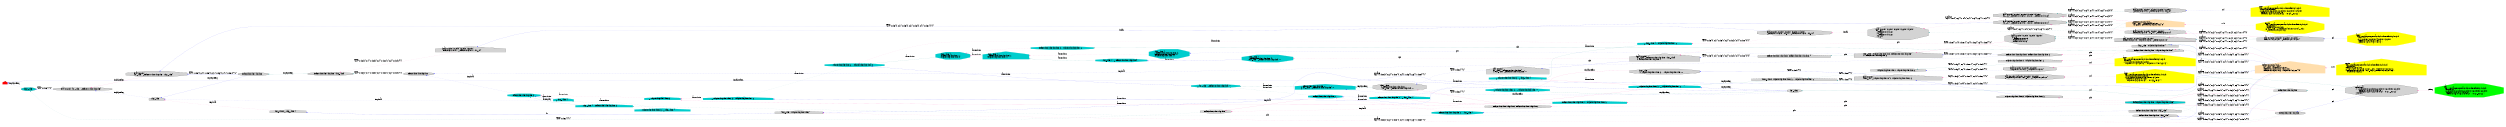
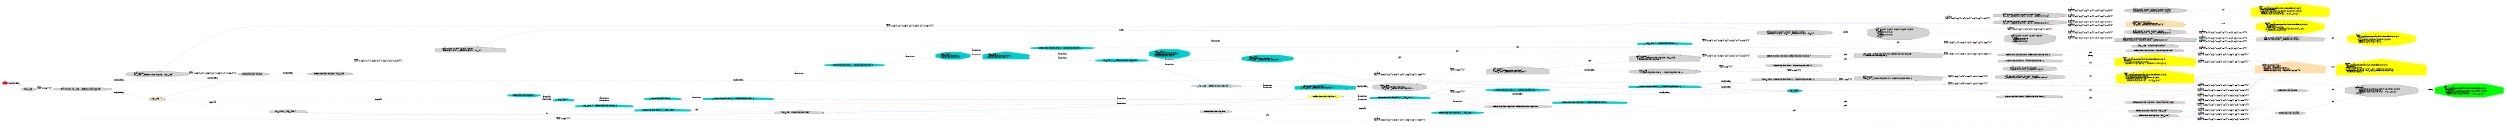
  digraph {
    rankdir=LR
    node [shape=octagon style=filled]
    edge [color=deeppink dir=back style=dotted]
    n1 [color=red label="[]" shape=house]
-   n2 [label="sk_P ≠ sk_P2\l"]
-   n3 [label="sk_P2 = sk_P\l" fillcolor=cyan3]
+   n2 [label="sk_P ≠ sk_P2\l" fillcolor=cyan3]
+   n3 [label="sk_P2 = sk_P\l"]
    n4 [label="negated_goal\l  ¬ (∀ A/159:point B/160:point P/161:point P1/162:point P2/163:point.\l        ((Reflect P1/162 P/161 A/159 B/160) ⇒\l         ((Reflect P2/163 P1/162 A/159 B/160) ⇒ (P/161 = P2/163))))\l  # skolems: [].\l"]
    n5 [label="forall (X0:point). [X0 = sk_P ∨ ¬ReflectL X0 sk_P1 sk_A sk_B]\l"]
    n6 [label="ReflectL sk_P2 sk_P1 sk_A sk_B\l"]
    n7 [color=green label="goal\l  [file \"../resultat/geocoq_extract/zf/Ch10_line_reflexivity/l10_5.zf\" \l   \"zf_stmt_128\"]\l  ∀ A/159:point B/160:point P/161:point P1/162:point P2/163:point.\l    ((Reflect P1/162 P/161 A/159 B/160) ⇒\l     ((Reflect P2/163 P1/162 A/159 B/160) ⇒ (P/161 = P2/163))).\l"]
-   n8 [label="sk_A ≠ sk_B\l" shape=house]
+   n8 [label="sk_A ≠ sk_B\l" shape=house fillcolor=navajowhite]
    n9 [label="forall (X0:point).\l[X0 = sk_P ∨ ¬ReflectL X0 sk_P1 sk_A sk_B ∨ sk_A = sk_B]\l"]
-   n10 [color=cyan3 label="⟦ReflectL sk_P2 sk_P1 sk_A sk_B⟧/2\l"]
+   n10 [color=cyan3 label="⟦ReflectL sk_P2 sk_P1 sk_A sk_B⟧/2\l" fillcolor=yellow]
    n11 [label="ReflectL sk_P2 sk_P1 sk_A sk_B ← ⟦ReflectL sk_P2 sk_P1 sk_A sk_B⟧/2\l"]
    n12 [color=cyan3 label="¬⟦sk_A = sk_B⟧/4\l" shape=house]
    n13 [label="sk_A ≠ sk_B ← ¬⟦sk_A = sk_B⟧/4\l" shape=house]
    n14 [label="ReflectL sk_P sk_P1 sk_A sk_B\l"]
    n15 [label="forall (X0:point) (X1:point) (X2:point) (X3:point) (X4:point).\l[¬ReflectL X1 X4 X3 X2 ∨ X0 = X1 ∨ ¬ReflectL X0 X4 X3 X2 ∨ X3 = X2]\l"]
    n16 [color=cyan3 label="¬⟦Midpoint sk_A sk_P1 sk_P2⟧/3\l" shape=house]
    n17 [color=cyan3 label="⟦Midpoint sk_A sk_P1 sk_P2⟧/3 ⊔ ¬⟦sk_A = sk_B⟧/4\l" shape=house]
    n18 [label="[sk_A ≠ sk_B ∨ Midpoint sk_A sk_P1 sk_P2]\l" shape=house]
    n19 [color=cyan3 label="¬⟦Midpoint sk_A sk_P1 sk_P2⟧/3 ⊔ ¬⟦Midpoint sk_A sk_P sk_P1⟧/6\l" shape=house]
    n20 [color=cyan3 label="¬⟦Midpoint sk_A sk_P1 sk_P2⟧/3 ⊔ ⟦Midpoint sk_A sk_P sk_P1⟧/6\l" shape=house]
    n21 [label="sk_P2 = sk_P ← ⟦Midpoint sk_A sk_P1 sk_P2⟧/3 ⊓ ⟦Midpoint sk_A sk_P sk_P1⟧/6\l" shape=house]
    n22 [color=cyan3 label="¬⟦Midpoint sk_A sk_P1 sk_P2⟧/3 ⊔ ¬⟦Midpoint sk_A sk_P1 sk_P⟧/10\l"]
    n23 [color=cyan3 label="⟦Midpoint sk_A sk_P sk_P1⟧/6 ⊔ ⟦Midpoint sk_A sk_P1 sk_P⟧/10\l"]
    n24 [label="forall (X0:point).\l[sk_P2 = X0 ∨ ¬Midpoint sk_A sk_P1 X0] ← ⟦Midpoint sk_A sk_P1 sk_P2⟧/3\l" shape=house]
-   n25 [label="Midpoint sk_A sk_P1 sk_P ← ⟦Midpoint sk_A sk_P sk_P1⟧/6\l"]
    n26 [label="forall (X18:point) (X19:point) (X20:point) (X21:point).\l[¬Midpoint X18 X19 X20 ∨ X20 = X21 ∨ ¬Midpoint X18 X19 X21]\l"]
    n27 [label="Midpoint sk_A sk_P1 sk_P2 ← ⟦Midpoint sk_A sk_P1 sk_P2⟧/3\l" shape=house]
    n28 [label="forall (X11:point) (X12:point) (X13:point).\l[Midpoint X11 X12 X13 ∨ ¬Midpoint X11 X13 X12]\l"]
    n29 [label="Midpoint sk_A sk_P sk_P1 ← ⟦Midpoint sk_A sk_P sk_P1⟧/6\l" shape=house]
    n30 [color=yellow label="assert\l  [file \"../resultat/geocoq_extract/zf/Ch10_line_reflexivity/l10_5.zf\" \l   \"Labelsymmetric_point_uniqueness\"]\l  ∀ A/151:point P/152:point P1/153:point P2/154:point.\l    ((Midpoint P/152 A/151 P1/153) ⇒\l     ((Midpoint P/152 A/151 P2/154) ⇒ (P1/153 = P2/154))).\l" shape=house]
-   n31 [label="[ReflectL sk_P2 sk_P1 sk_A sk_B ∨ Midpoint sk_A sk_P1 sk_P2]\l" fillcolor=cyan3]
+   n31 [label="[ReflectL sk_P2 sk_P1 sk_A sk_B ∨ Midpoint sk_A sk_P1 sk_P2]\l"]
    n32 [color=navajowhite label="(Reflect X22 X23 X24 X25 :=\l   [X24 ≠ X25 ∨ X24 = X25∧\l    X24 ≠ X25 ∨ Midpoint X24 X23 X22∧\l    ReflectL X22 X23 X24 X25 ∨ X24 = X25∧\l    ReflectL X22 X23 X24 X25 ∨ Midpoint X24 X23 X22] [B])\l" shape=house]
    n33 [label="Reflect sk_P2 sk_P1 sk_A sk_B\l"]
    n34 [color=yellow label="rewrite\l  [file \"../resultat/geocoq_extract/zf/Ch10_line_reflexivity/l10_5.zf\" \l   \"LabelReflect\"]\l  Reflect X22 X23 X24 X25\l  =\> X24 ≠ X25 ∨ X24 = X25 && X24 ≠ X25 ∨ Midpoint X24 X23 X22 && \l     ReflectL X22 X23 X24 X25 ∨ X24 = X25 && ReflectL X22 X23 X24 X25 ∨ \l     Midpoint X24 X23 X22.\l" shape=house]
    n35 [color=yellow label="assert\l  [file \"../resultat/geocoq_extract/zf/Ch10_line_reflexivity/l10_5.zf\" \l   \"Labell7_2\"]\l  ∀ M/144:point A/145:point B/146:point.\l    ((Midpoint M/144 A/145 B/146) ⇒ (Midpoint M/144 B/146 A/145)).\l" shape=house]
    n36 [label="[ReflectL sk_P1 sk_P sk_A sk_B ∨ Midpoint sk_A sk_P sk_P1]\l"]
    n37 [label="Reflect sk_P1 sk_P sk_A sk_B\l" shape=house]
    n38 [label="sk_P2 = sk_P\l  ← ⟦Midpoint sk_A sk_P1 sk_P2⟧/3 ⊓ ⟦Midpoint sk_A sk_P1 sk_P⟧/10\l"]
    n39 [color=cyan3 label="¬⟦sk_A = sk_B⟧/4 ⊔ ⟦Midpoint sk_A sk_P sk_P1⟧/6\l" shape=house]
    n40 [color=cyan3 label="⟦sk_A = sk_B⟧/4 ⊔ \l⟦Midpoint sk_A sk_P sk_P1⟧/6 ⊔ \l⟦Midpoint sk_A sk_P1 sk_P⟧/10\l"]
+   n41 [label="Midpoint sk_A sk_P1 sk_P ← ⟦Midpoint sk_A sk_P1 sk_P⟧/10\l"]
    n42 [label="[sk_A = sk_B ∨ Midpoint sk_A sk_P1 sk_P ∨ ReflectL sk_P sk_P1 sk_A sk_B]\l  ← ⟦ReflectL sk_P1 sk_P sk_A sk_B⟧/5\l" shape=house]
    n43 [label="forall (X0:point) (X1:point) (X2:point) (X3:point).\l[X2 = X3\l ∨ ¬ReflectL X1 X0 X2 X3\l ∨ Midpoint X2 X1 X0\l ∨ ReflectL X0 X1 X2 X3]\l"]
    n44 [label="ReflectL sk_P1 sk_P sk_A sk_B ← ⟦ReflectL sk_P1 sk_P sk_A sk_B⟧/5\l"]
    n45 [color=navajowhite label="(¬Reflect X22 X23 X24 X25 :=\l   [X24 ≠ X25 ∨ ¬Midpoint X24 X23 X22∧\l    X24 = X25 ∨ ¬ReflectL X22 X23 X24 X25] [B])\l" shape=house]
    n46 [label="forall (X0:point) (X1:point) (X2:point) (X3:point).\l[ReflectL X2 X3 X1 X0 ∨ Midpoint X1 X3 X2 ∨ ¬Reflect X3 X2 X1 X0]\l" shape=house]
    n47 [color=yellow label="rewrite\l  [file \"../resultat/geocoq_extract/zf/Ch10_line_reflexivity/l10_5.zf\" \l   \"LabelReflect\"]\l  ¬ Reflect X22 X23 X24 X25\l  =\> X24 ≠ X25 ∨ ¬ Midpoint X24 X23 X22 && X24 = X25 ∨ \l     ¬ ReflectL X22 X23 X24 X25.\l"]
    n48 [label="forall (X14:point) (X15:point) (X16:point) (X17:point).\l[Reflect X14 X15 X16 X17 ∨ ¬Reflect X15 X14 X16 X17]\l" shape=house]
    n49 [color=yellow label="assert\l  [file \"../resultat/geocoq_extract/zf/Ch10_line_reflexivity/l10_5.zf\" \l   \"Labell10_4\"]\l  ∀ A/147:point B/148:point P/149:point P1/150:point.\l    ((Reflect P/149 P1/150 A/147 B/148) ⇒\l     (Reflect P1/150 P/149 A/147 B/148)).\l"]
    n50 [label="[sk_A ≠ sk_B ∨ Midpoint sk_A sk_P sk_P1]\l" shape=house]
    n51 [color=cyan3 label="⟦ReflectL sk_P1 sk_P sk_A sk_B⟧/5 ⊔ ⟦Midpoint sk_A sk_P sk_P1⟧/6\l"]
    n52 [color=cyan3 label="⟦sk_A = sk_B⟧/4 ⊔ \l¬⟦ReflectL sk_P1 sk_P sk_A sk_B⟧/5 ⊔ \l⟦Midpoint sk_A sk_P1 sk_P⟧/10\l" shape=house]
    n53 [color=cyan3 label="⟦sk_A = sk_B⟧/4 ⊔ \l¬⟦ReflectL sk_P1 sk_P sk_A sk_B⟧/5 ⊔ \l⟦ReflectL sk_P sk_P1 sk_A sk_B⟧/9 ⊔ \l⟦Midpoint sk_A sk_P1 sk_P⟧/10\l"]
    n54 [color=cyan3 label="⟦sk_A = sk_B⟧/4 ⊔ ¬⟦ReflectL sk_P sk_P1 sk_A sk_B⟧/9\l"]
-   n55 [color=cyan3 label="¬⟦[X0 = sk_P ∨ ¬ReflectL X0 sk_P1 sk_A sk_B]⟧/11\l"]
+   n55 [color=cyan3 label="¬⟦[X0 = sk_P ∨ ¬ReflectL X0 sk_P1 sk_A sk_B]⟧/11\l" fillcolor=lightgrey]
    n56 [color=cyan3 label="⟦sk_A = sk_B⟧/4 ⊔ \l¬⟦ReflectL sk_P sk_P1 sk_A sk_B⟧/9 ⊔ \l⟦[X0 = sk_P ∨ ¬ReflectL X0 sk_P1 sk_A sk_B]⟧/11\l"]
    n57 [color=cyan3 label="¬⟦ReflectL sk_P2 sk_P1 sk_A sk_B⟧/2 ⊔ \l¬⟦[X0 = sk_P ∨ ¬ReflectL X0 sk_P1 sk_A sk_B]⟧/11\l" shape=house]
    n58 [label="forall (X0:point).\l[X0 = sk_P ∨ ¬ReflectL X0 sk_P1 sk_A sk_B ∨ sk_A = sk_B]\l  ← ⟦ReflectL sk_P sk_P1 sk_A sk_B⟧/9\l" shape=house]
    n59 [color=cyan3 label="⟦ReflectL sk_P2 sk_P1 sk_A sk_B⟧/2 ⊔ ⟦sk_A = sk_B⟧/4\l"]
    n60 [color=cyan3 label="⟦ReflectL sk_P2 sk_P1 sk_A sk_B⟧/2 ⊔ ¬⟦sk_A = sk_B⟧/4\l" shape=house]
    n61 [label="sk_P2 = sk_P\l  ← ⟦ReflectL sk_P2 sk_P1 sk_A sk_B⟧/2 ⊓ \l    ⟦[X0 = sk_P ∨ ¬ReflectL X0 sk_P1 sk_A sk_B]⟧/11\l"]
    n62 [label="[ReflectL sk_P2 sk_P1 sk_A sk_B ∨ sk_A = sk_B]\l" shape=house]
    n63 [color=cyan3 label="⟦ReflectL sk_P2 sk_P1 sk_A sk_B⟧/2 ⊔ ⟦Midpoint sk_A sk_P1 sk_P2⟧/3\l" shape=house]
-   n64 [color=cyan3 label="¬⟦Midpoint sk_A sk_P1 sk_P2⟧/3 ⊔ ¬⟦sk_A = sk_B⟧/4\l" shape=house]
    n65 [label="forall (X0:point).\l[X0 = sk_P ∨ ¬ReflectL X0 sk_P1 sk_A sk_B]\l  ← ⟦[X0 = sk_P ∨ ¬ReflectL X0 sk_P1 sk_A sk_B]⟧/11\l" shape=house]
    n66 [label="ReflectL sk_P sk_P1 sk_A sk_B ← ⟦ReflectL sk_P sk_P1 sk_A sk_B⟧/9\l" shape=house]
    n67 [label="forall (X0:point) (X1:point) (X2:point) (X3:point) (X4:point).\l[X3 = X2\l ∨ ¬ReflectL X0 X4 X3 X2\l ∨ X0 = X1\l ∨ ¬ReflectL X1 X4 X3 X2\l ∨ X3 = X2]\l"]
    n68 [label="forall (X0:point) (X1:point) (X2:point) (X3:point) (X4:point).\l[X3 = X2 ∨ ¬ReflectL X1 X4 X3 X2 ∨ X0 = X1 ∨ ¬Reflect X0 X4 X3 X2]\l"]
    n69 [label="forall (X2:point) (X3:point) (X4:point) (X5:point) (X6:point).\l[¬Reflect X2 X3 X4 X5 ∨ ¬Reflect X6 X3 X4 X5 ∨ X6 = X2]\l"]
    n70 [color=yellow label="assert\l  [file \"../resultat/geocoq_extract/zf/Ch10_line_reflexivity/l10_5.zf\" \l   \"Labell10_2_uniqueness\"]\l  ∀ A/135:point B/136:point P/137:point P2/138:point P1/139:point.\l    ((Reflect P1/139 P/137 A/135 B/136) ⇒\l     ((Reflect P2/138 P/137 A/135 B/136) ⇒ (P1/139 = P2/138))).\l" shape=house]
    n71 [label="[ReflectL sk_P sk_P1 sk_A sk_B ∨ sk_A = sk_B]\l"]
    n72 [label="forall (X0:point) (X1:point) (X2:point) (X3:point).\l[ReflectL X3 X2 X0 X1 ∨ ¬ReflectL X2 X3 X0 X1 ∨ X0 = X1]\l" shape=house]
-   n73 [label="ReflectL sk_P1 sk_P sk_A sk_B\l"]
    n74 [label="forall (X0:point) (X1:point) (X2:point) (X3:point).\l[X0 = X1 ∨ ¬ReflectL X2 X3 X0 X1 ∨ X0 = X1 ∨ ReflectL X3 X2 X0 X1]\l"]
    n75 [color=cyan3 label="⟦ReflectL sk_P1 sk_P sk_A sk_B⟧/5\l"]
    n76 [label="forall (X0:point) (X1:point) (X2:point) (X3:point).\l[ReflectL X2 X3 X1 X0 ∨ X1 = X0 ∨ ¬Reflect X3 X2 X1 X0]\l"]
    n77 [color=cyan3 label="⟦sk_A = sk_B⟧/4 ⊔ ⟦ReflectL sk_P1 sk_P sk_A sk_B⟧/5\l" shape=house]
    n78 [label="[ReflectL sk_P1 sk_P sk_A sk_B ∨ sk_A = sk_B]\l"]
    n1 -> n2 [color=blue label="simplify_reflect-" style=dashed]
    n1 -> n3 [color=blue label="simplify_reflect-"]
    n2 -> n4 [color=teal label=cnf style=dashed]
    n3 -> n5 [color=blue label="s_sup-\l\{X0[0] → sk_P2[1]\}[0]\l" style=dashed]
    n3 -> n6 [color=teal label="s_sup-\l\{X0[0] → sk_P2[1]\}[1]\l"]
    n4 -> n7 [label="cnf.neg" style=dashed]
    n5 -> n8 [color=blue label="simplify_reflect-"]
    n5 -> n9 [label="simplify_reflect-" style=dashed]
-   n6 -> n10 [label=simpl_trail style=dashed]
    n6 -> n11 [label=simpl_trail]
    n8 -> n12 [color=blue label=simpl_trail]
    n8 -> n13 [label=simpl_trail]
    n8 -> n14 [color=blue label="simplify_reflect-" style=dashed]
    n9 -> n14 [color=blue label="s_sup-\l\{X1[1] → sk_P[0], X2[1] → sk_B[0], X3[1] → sk_A[0], X4[1] → sk_P1[0]\}[0]\l" style=dashed]
    n9 -> n15 [color=blue label="s_sup-\l\{X1[1] → sk_P[0], X2[1] → sk_B[0], X3[1] → sk_A[0], X4[1] → sk_P1[0]\}[1]\l" style=dashed]
    n10 -> n59 [label=sat_resolution]
    n10 -> n60 [color=blue label=sat_resolution]
    n11 -> n31 [label=split]
-   n75 -> n16 [label=sat_resolution]
+   n12 -> n16 [label=sat_resolution]
    n12 -> n17 [color=teal label=sat_resolution]
    n13 -> n18 [color=blue label=lit style=dashed]
    n14 -> n71 [color=teal label="simplify_reflect-" style=dashed]
    n15 -> n67 [label=simplify]
    n16 -> n19 [label=sat_resolution style=dashed]
    n16 -> n20 [label=sat_resolution]
+   n17 -> n18 [label=split style=dashed]
    n18 -> n32 [color=blue label="rw_clause\l\{X22[1] → sk_P2[0], X23[1] → sk_P1[0], X24[1] → sk_A[0], X25[1] → sk_B[0]\}[1]\l" style=dashed]
    n18 -> n33 [label="rw_clause\l\{X22[1] → sk_P2[0], X23[1] → sk_P1[0], X24[1] → sk_A[0], X25[1] → sk_B[0]\}[0]\l"]
    n19 -> n2 [color=blue label="simplify_reflect-" style=dashed]
    n19 -> n21 [color=teal label="simplify_reflect-" style=dashed]
    n20 -> n22 [color=blue label=sat_resolution style=dashed]
    n20 -> n23 [color=teal label=sat_resolution]
    n21 -> n24 [color=teal label="s_sup-\l\{X0[0] → sk_P[1]\}[0]\l" style=dashed]
-   n21 -> n25 [color=teal label="s_sup-\l\{X0[0] → sk_P[1]\}[1]\l"]
    n22 -> n2 [color=teal label="simplify_reflect-" style=dashed]
    n22 -> n38 [label="simplify_reflect-" style=dashed]
    n23 -> n39 [label=sat_resolution]
    n23 -> n40 [color=teal label=sat_resolution style=dashed]
    n24 -> n26 [label="s_sup-\l\{X18[0] → sk_A[1], X19[0] → sk_P1[1], X20[0] → sk_P2[1]\}[0]\l"]
    n24 -> n27 [color=blue label="s_sup-\l\{X18[0] → sk_A[1], X19[0] → sk_P1[1], X20[0] → sk_P2[1]\}[1]\l" style=dashed]
-   n25 -> n28 [color=blue label="s_sup-\l\{X11[0] → sk_A[1], X12[0] → sk_P1[1], X13[0] → sk_P[1]\}[0]\l"]
-   n25 -> n29 [color=teal label="s_sup-\l\{X11[0] → sk_A[1], X12[0] → sk_P1[1], X13[0] → sk_P[1]\}[1]\l" style=dashed]
    n26 -> n30 [label=cnf]
    n27 -> n31 [label=split]
    n28 -> n35 [label=cnf style=dashed]
-   n29 -> n36 [label=split]
+   n29 -> n36 [label="cnf.neg"]
    n31 -> n32 [label="rw_clause\l\{X22[1] → sk_P2[0], X23[1] → sk_P1[0], X24[1] → sk_A[0], X25[1] → sk_B[0]\}[1]\l" style=dashed]
    n31 -> n33 [label="rw_clause\l\{X22[1] → sk_P2[0], X23[1] → sk_P1[0], X24[1] → sk_A[0], X25[1] → sk_B[0]\}[0]\l" style=dashed]
    n32 -> n34 [label="rw.lit"]
    n33 -> n4 [color=blue label=cnf style=dashed]
    n36 -> n32 [color=teal label="rw_clause\l\{X22[1] → sk_P1[0], X23[1] → sk_P[0], X24[1] → sk_A[0], X25[1] → sk_B[0]\}[1]\l"]
    n36 -> n37 [label="rw_clause\l\{X22[1] → sk_P1[0], X23[1] → sk_P[0], X24[1] → sk_A[0], X25[1] → sk_B[0]\}[0]\l"]
    n37 -> n4 [color=teal label=cnf]
    n38 -> n24 [color=blue label="s_sup-\l\{X0[0] → sk_P[1]\}[0]\l" style=dashed]
+   n38 -> n41 [color=blue label="s_sup-\l\{X0[0] → sk_P[1]\}[1]\l"]
    n39 -> n50 [label=split]
    n40 -> n51 [label=sat_resolution]
    n40 -> n52 [label=sat_resolution style=dashed]
+   n41 -> n42 [color=teal label=split style=dashed]
    n42 -> n43 [label="s_sup-\l\{X0[0] → sk_P[1], X1[0] → sk_P1[1], X2[0] → sk_A[1], X3[0] → sk_B[1]\}[0]\l" style=dashed]
    n42 -> n44 [color=blue label="s_sup-\l\{X0[0] → sk_P[1], X1[0] → sk_P1[1], X2[0] → sk_A[1], X3[0] → sk_B[1]\}[1]\l"]
    n43 -> n45 [color=teal label="rw_clause\l\{X22[1] → X3[0], X23[1] → X2[0], X24[1] → X1[0], X25[1] → X0[0]\}[1]\l"]
    n43 -> n46 [color=teal label="rw_clause\l\{X22[1] → X3[0], X23[1] → X2[0], X24[1] → X1[0], X25[1] → X0[0]\}[0]\l"]
    n44 -> n36 [label=split]
    n45 -> n47 [label="rw.lit"]
    n46 -> n32 [label="rw_clause\l\{X22[1] → X14[0], X23[1] → X15[0], X24[1] → X16[0], X25[1] → X17[0]\}[1]\l" style=dashed]
    n46 -> n48 [color=teal label="rw_clause\l\{X22[1] → X14[0], X23[1] → X15[0], X24[1] → X16[0], X25[1] → X17[0]\}[0]\l" style=dashed]
    n48 -> n49 [color=blue label=cnf style=dashed]
    n50 -> n32 [color=blue label="rw_clause\l\{X22[1] → sk_P1[0], X23[1] → sk_P[0], X24[1] → sk_A[0], X25[1] → sk_B[0]\}[1]\l" style=dashed]
-   n50 -> n37 [color=teal label="rw_clause\l\{X22[1] → sk_P1[0], X23[1] → sk_P[0], X24[1] → sk_A[0], X25[1] → sk_B[0]\}[0]\l" style=dashed]
+   n62 -> n37 [color=teal label="rw_clause\l\{X22[1] → sk_P1[0], X23[1] → sk_P[0], X24[1] → sk_A[0], X25[1] → sk_B[0]\}[0]\l" style=dashed]
    n51 -> n36 [color=teal label=split style=dashed]
    n52 -> n53 [label=sat_resolution]
    n52 -> n54 [color=teal label=sat_resolution style=dashed]
    n53 -> n42 [color=blue label=split]
-   n23 -> n55 [color=blue label=sat_resolution style=dashed]
+   n54 -> n55 [color=blue label=sat_resolution style=dashed]
    n54 -> n56 [color=blue label=sat_resolution style=dashed]
    n55 -> n10 [color=teal label=sat_resolution]
    n55 -> n57 [color=teal label=sat_resolution style=dashed]
    n56 -> n58 [label=split]
    n57 -> n2 [color=blue label="simplify_reflect-"]
    n57 -> n61 [color=teal label="simplify_reflect-" style=dashed]
    n58 -> n15 [label="s_sup-\l\{X1[1] → sk_P[0], X2[1] → sk_B[0], X3[1] → sk_A[0], X4[1] → sk_P1[0]\}[1]\l"]
    n58 -> n66 [color=blue label="s_sup-\l\{X1[1] → sk_P[0], X2[1] → sk_B[0], X3[1] → sk_A[0], X4[1] → sk_P1[0]\}[0]\l"]
    n59 -> n62 [color=blue label=split]
    n60 -> n63 [label=sat_resolution style=dashed]
-   n60 -> n64 [color=blue label=sat_resolution]
    n61 -> n11 [label="s_sup-\l\{X0[0] → sk_P2[1]\}[1]\l" style=dashed]
    n61 -> n65 [color=blue label="s_sup-\l\{X0[0] → sk_P2[1]\}[0]\l"]
    n62 -> n32 [color=teal label="rw_clause\l\{X22[1] → sk_P2[0], X23[1] → sk_P1[0], X24[1] → sk_A[0], X25[1] → sk_B[0]\}[1]\l"]
    n62 -> n33 [color=teal label="rw_clause\l\{X22[1] → sk_P2[0], X23[1] → sk_P1[0], X24[1] → sk_A[0], X25[1] → sk_B[0]\}[0]\l"]
    n63 -> n31 [label=split]
-   n64 -> n19 [label=sat_resolution style=dashed]
-   n64 -> n39 [color=teal label=sat_resolution style=dashed]
    n65 -> n58 [color=blue label=split style=dashed]
    n66 -> n42 [color=teal label=split style=dashed]
    n67 -> n45 [color=teal label="rw_clause\l\{X22[1] → X0[0], X23[1] → X4[0], X24[1] → X3[0], X25[1] → X2[0]\}[1]\l"]
    n67 -> n68 [label="rw_clause\l\{X22[1] → X0[0], X23[1] → X4[0], X24[1] → X3[0], X25[1] → X2[0]\}[0]\l"]
    n68 -> n45 [label="rw_clause\l\{X22[1] → X2[0], X23[1] → X3[0], X24[1] → X4[0], X25[1] → X5[0]\}[1]\l" style=dashed]
    n68 -> n69 [color=teal label="rw_clause\l\{X22[1] → X2[0], X23[1] → X3[0], X24[1] → X4[0], X25[1] → X5[0]\}[0]\l" style=dashed]
    n69 -> n70 [color=blue label=cnf]
    n71 -> n72 [label="s_sup-\l\{X0[1] → sk_A[0], X1[1] → sk_B[0], X2[1] → sk_P1[0], X3[1] → sk_P[0]\}[1]\l"]
-   n71 -> n73 [color=teal label="s_sup-\l\{X0[1] → sk_A[0], X1[1] → sk_B[0], X2[1] → sk_P1[0], X3[1] → sk_P[0]\}[0]\l"]
    n72 -> n74 [color=blue label=simplify style=dashed]
-   n73 -> n44 [color=blue label=simpl_trail]
-   n73 -> n75 [color=blue label=simpl_trail]
    n74 -> n45 [color=teal label="rw_clause\l\{X22[1] → X3[0], X23[1] → X2[0], X24[1] → X1[0], X25[1] → X0[0]\}[1]\l"]
    n74 -> n76 [label="rw_clause\l\{X22[1] → X3[0], X23[1] → X2[0], X24[1] → X1[0], X25[1] → X0[0]\}[0]\l"]
-   n75 -> n12 [color=blue label=sat_resolution style=dashed]
-   n75 -> n77 [color=teal label=sat_simplify style=dashed]
+   n75 -> n12 [color=blue label=sat_simplify style=dashed]
+   n75 -> n77 [color=teal label=sat_resolution style=dashed]
    n76 -> n32 [color=blue label="rw_clause\l\{X22[1] → X14[0], X23[1] → X15[0], X24[1] → X16[0], X25[1] → X17[0]\}[1]\l"]
    n76 -> n48 [label="rw_clause\l\{X22[1] → X14[0], X23[1] → X15[0], X24[1] → X16[0], X25[1] → X17[0]\}[0]\l" style=dashed]
    n77 -> n78 [color=teal label=split]
    n78 -> n32 [color=blue label="rw_clause\l\{X22[1] → sk_P1[0], X23[1] → sk_P[0], X24[1] → sk_A[0], X25[1] → sk_B[0]\}[1]\l" style=dashed]
    n78 -> n37 [color=blue label="rw_clause\l\{X22[1] → sk_P1[0], X23[1] → sk_P[0], X24[1] → sk_A[0], X25[1] → sk_B[0]\}[0]\l" style=dashed]
  }
